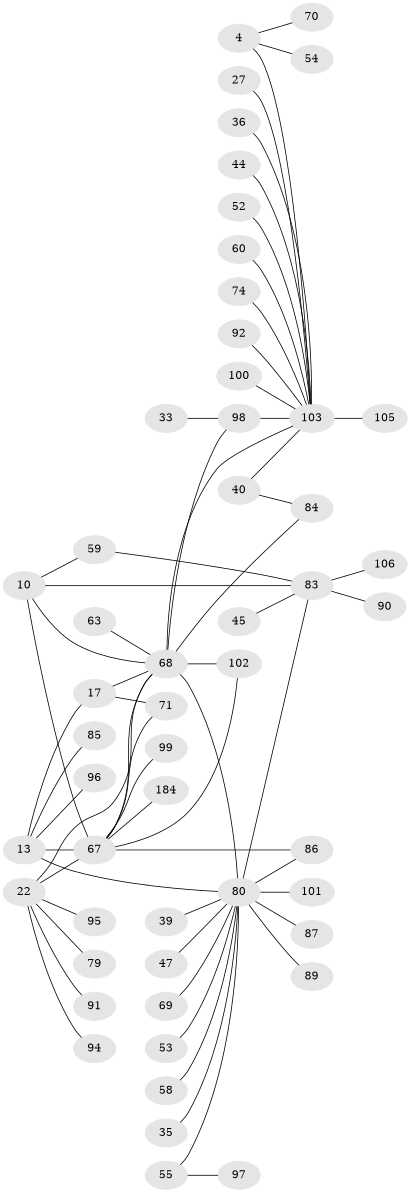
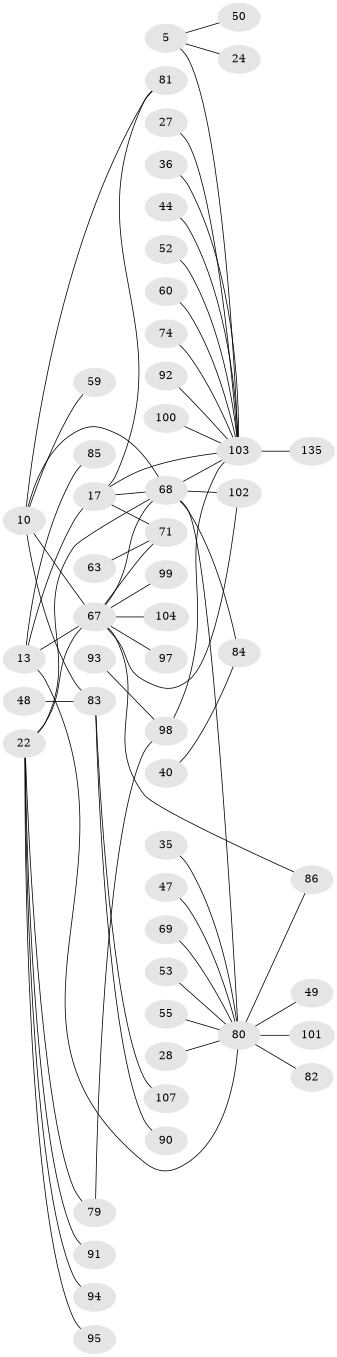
  graph {
    rankdir=LR
    node [color=gray90 style=filled]
-   4 [super="+3"]
-   54
-   70
+   4 [super="+3" label=5]
+   54 [label=24]
+   70 [label=50]
    103 [super="+38+20+46+87"]
    67 [super="+42+5+33+41+64+66"]
    68 [super="+23+25+62"]
    71
    86
    97 [super="+88"]
    99
    102 [super="+61+78"]
-   104 [super="+77" label=184]
-   105 [super="+28+31+43"]
+   104 [super="+77"]
+   105 [super="+28+31+43" label=135]
    10 [super="+9"]
+   81 [super="+72"]
    83 [super="+69+8"]
    59
    80 [super="+15+32"]
    84
    90
-   106 [super="+34+76"]
+   106 [super="+34+76" label=107]
    98 [super="+6+56+57+75"]
    13 [super="+12"]
    17 [super="+16"]
    85
-   96 [super="+29"]
-   82 [label=87]
-   89
+   82
+   89 [label=49]
    101
    22 [super="+21"]
    79
    91
    94 [super="+65"]
    95 [super="+73"]
    27
    35
    36
-   39
    40
    44
-   45
+   45 [label=48]
    47 [super="+37"]
    n43 [label=69]
    52
    53
    55
-   58
+   58 [label=28]
    60
    63
    74
    92
-   93 [label=33]
+   93
    100
    4 -- 54
    4 -- 70
    4 -- 103
    103 -- 105
    67 -- 68
    67 -- 71
    67 -- 86
-   55 -- 97
+   67 -- 97
    67 -- 99
    67 -- 102
    67 -- 104
    68 -- 103 [weight=3]
    68 -- 102 [weight=2]
    68 -- 80
    68 -- 84
    10 -- 67
    10 -- 68 [weight=2]
+   10 -- 81
    10 -- 83 [weight=4]
    10 -- 59 [weight=2]
    83 -- 90
    83 -- 106
-   59 -- 83
    80 -- 86
-   80 -- 83 [weight=2]
    80 -- 82
    80 -- 89
    80 -- 101
    98 -- 103
    13 -- 67
    13 -- 80 [weight=6]
    13 -- 17
    13 -- 85
-   13 -- 96
-   40 -- 103 [weight=6]
+   17 -- 103 [weight=6]
    17 -- 68
    17 -- 71
+   17 -- 81
    22 -- 67
    22 -- 68 [weight=6]
    22 -- 79
    22 -- 91
    22 -- 94
    22 -- 95
-   68 -- 98
+   79 -- 98
    27 -- 103
    35 -- 80
    36 -- 103
-   39 -- 80
    40 -- 84
    44 -- 103
    45 -- 83
    47 -- 80
    n43 -- 80
    52 -- 103
    53 -- 80
    55 -- 80
    58 -- 80
    60 -- 103
-   63 -- 68
+   63 -- 71
    74 -- 103
    92 -- 103
    93 -- 98
    100 -- 103
  }
